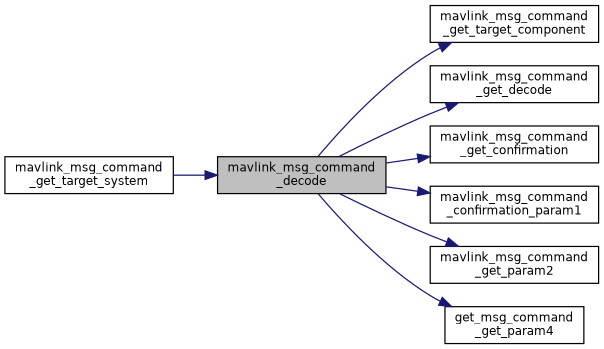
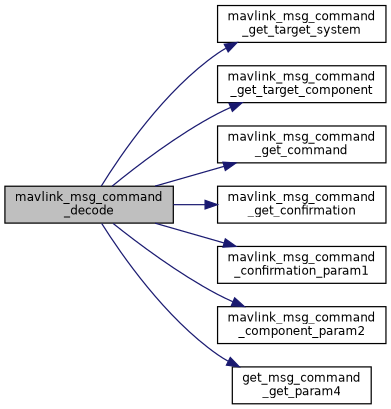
  digraph {
    rankdir=LR
    node [color=black fillcolor=white fontname=Helvetica fontsize=10 shape=record style=filled]
    edge [color=midnightblue fontname=Helvetica fontsize=10 labelfontname=Helvetica labelfontsize=10 style=solid]
    n1 [fillcolor=grey75 fontcolor=black height=0.2 label="mavlink_msg_command\l_decode" width=0.4]
    n2 [height=0.2 label="mavlink_msg_command\l_get_target_system" width=0.4]
    n3 [height=0.2 label="mavlink_msg_command\l_get_target_component" width=0.4]
-   n4 [height=0.2 label="mavlink_msg_command\l_get_decode" width=0.4]
+   n4 [height=0.2 label="mavlink_msg_command\l_get_command" width=0.4]
    n5 [height=0.2 label="mavlink_msg_command\l_get_confirmation" width=0.4]
    n6 [height=0.2 label="mavlink_msg_command\l_confirmation_param1" width=0.4]
-   n7 [height=0.2 label="mavlink_msg_command\l_get_param2" width=0.4]
+   n7 [height=0.2 label="mavlink_msg_command\l_component_param2" width=0.4]
    n8 [height=0.2 label="get_msg_command\l_get_param4" width=0.4]
-   n2 -> n1
+   n1 -> n2
    n1 -> n3
    n1 -> n4
    n1 -> n5
    n1 -> n6
    n1 -> n7
    n1 -> n8
  }
